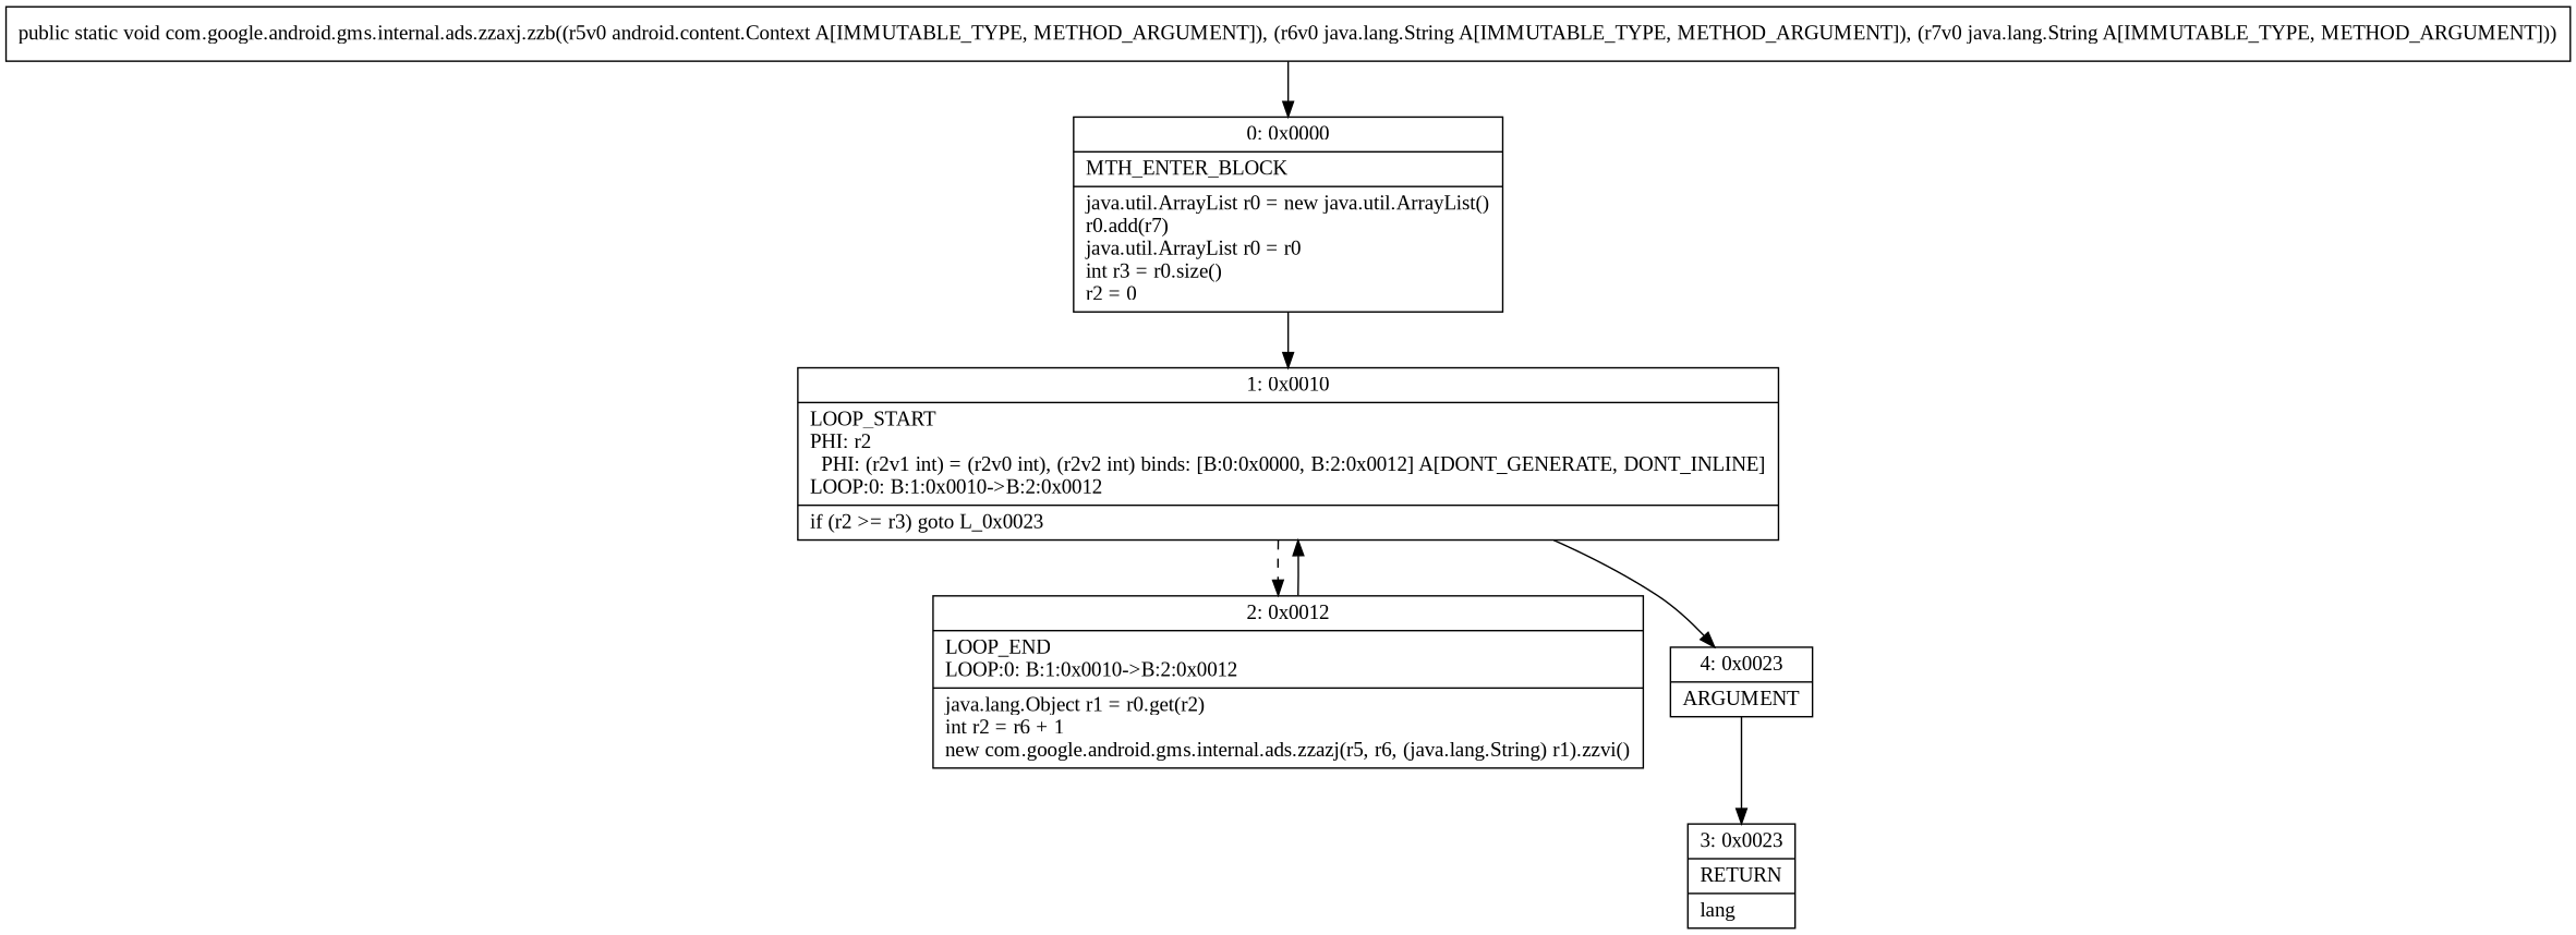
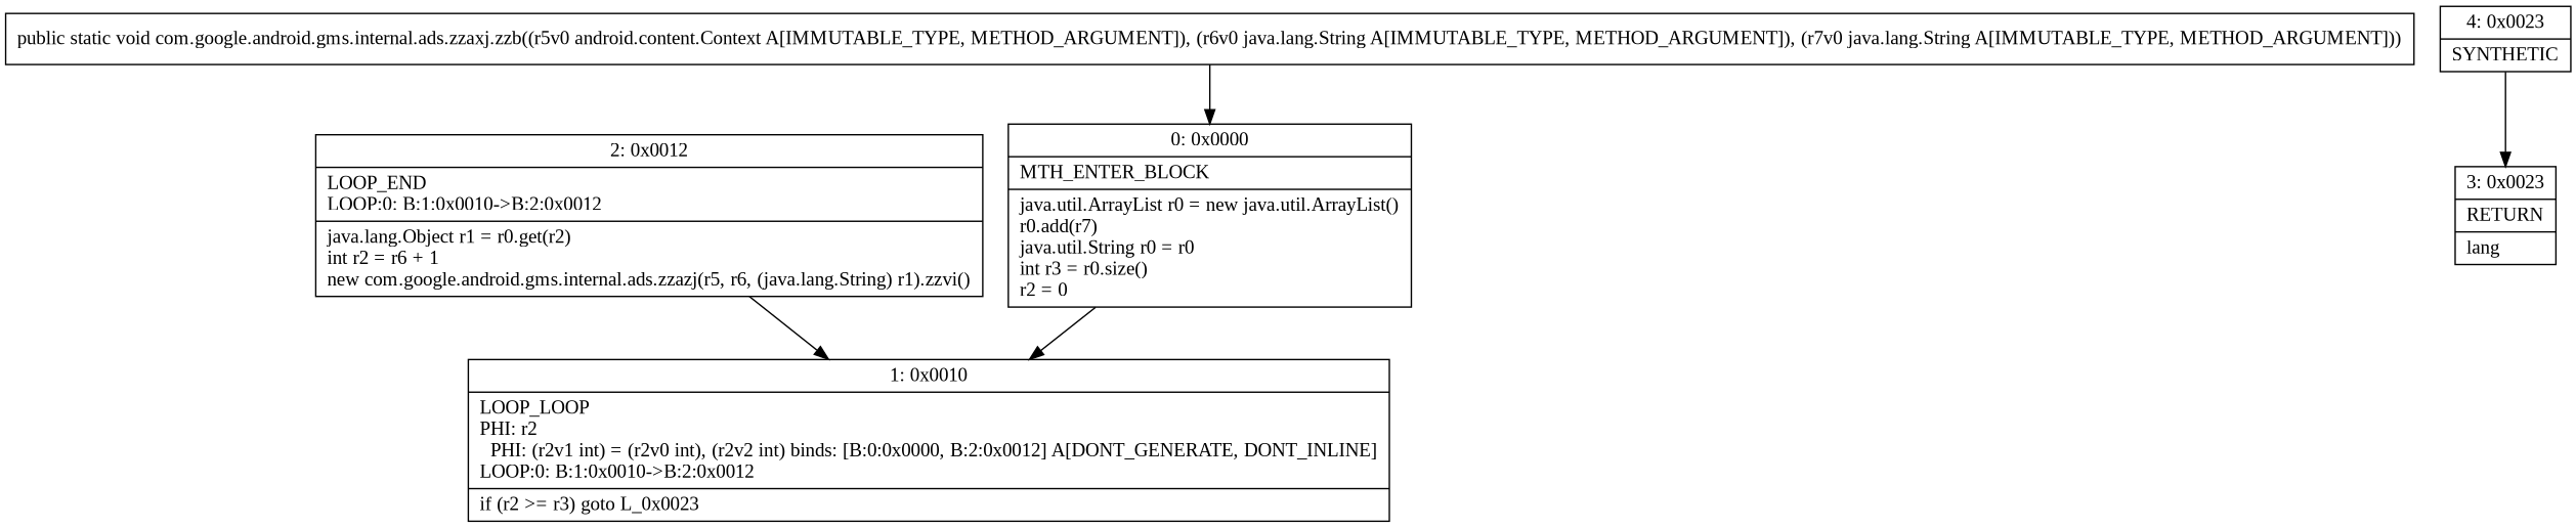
  digraph {
    fontname="Liberation Serif"
    node [fontname="Liberation Serif" shape=record]
    edge [fontname="Liberation Serif"]
-   n1 [label="{0\:\ 0x0000|MTH_ENTER_BLOCK\l|java.util.ArrayList r0 = new java.util.ArrayList()\lr0.add(r7)\ljava.util.ArrayList r0 = r0\lint r3 = r0.size()\lr2 = 0\l}"]
-   n2 [label="{1\:\ 0x0010|LOOP_START\lPHI: r2 \l  PHI: (r2v1 int) = (r2v0 int), (r2v2 int) binds: [B:0:0x0000, B:2:0x0012] A[DONT_GENERATE, DONT_INLINE]\lLOOP:0: B:1:0x0010\-\>B:2:0x0012\l|if (r2 \>= r3) goto L_0x0023\l}"]
+   n1 [label="{0\:\ 0x0000|MTH_ENTER_BLOCK\l|java.util.ArrayList r0 = new java.util.ArrayList()\lr0.add(r7)\ljava.util.String r0 = r0\lint r3 = r0.size()\lr2 = 0\l}"]
+   n2 [label="{1\:\ 0x0010|LOOP_LOOP\lPHI: r2 \l  PHI: (r2v1 int) = (r2v0 int), (r2v2 int) binds: [B:0:0x0000, B:2:0x0012] A[DONT_GENERATE, DONT_INLINE]\lLOOP:0: B:1:0x0010\-\>B:2:0x0012\l|if (r2 \>= r3) goto L_0x0023\l}"]
    n3 [label="{2\:\ 0x0012|LOOP_END\lLOOP:0: B:1:0x0010\-\>B:2:0x0012\l|java.lang.Object r1 = r0.get(r2)\lint r2 = r6 + 1\lnew com.google.android.gms.internal.ads.zzazj(r5, r6, (java.lang.String) r1).zzvi()\l}"]
-   n4 [label="{4\:\ 0x0023|ARGUMENT\l}"]
+   n4 [label="{4\:\ 0x0023|SYNTHETIC\l}"]
    n5 [label="{3\:\ 0x0023|RETURN\l|lang\l}"]
    n6 [label="{public static void com.google.android.gms.internal.ads.zzaxj.zzb((r5v0 android.content.Context A[IMMUTABLE_TYPE, METHOD_ARGUMENT]), (r6v0 java.lang.String A[IMMUTABLE_TYPE, METHOD_ARGUMENT]), (r7v0 java.lang.String A[IMMUTABLE_TYPE, METHOD_ARGUMENT])) }"]
    n1 -> n2
-   n2 -> n3 [style=dashed]
-   n2 -> n4
    n3 -> n2
    n4 -> n5
    n6 -> n1
  }
